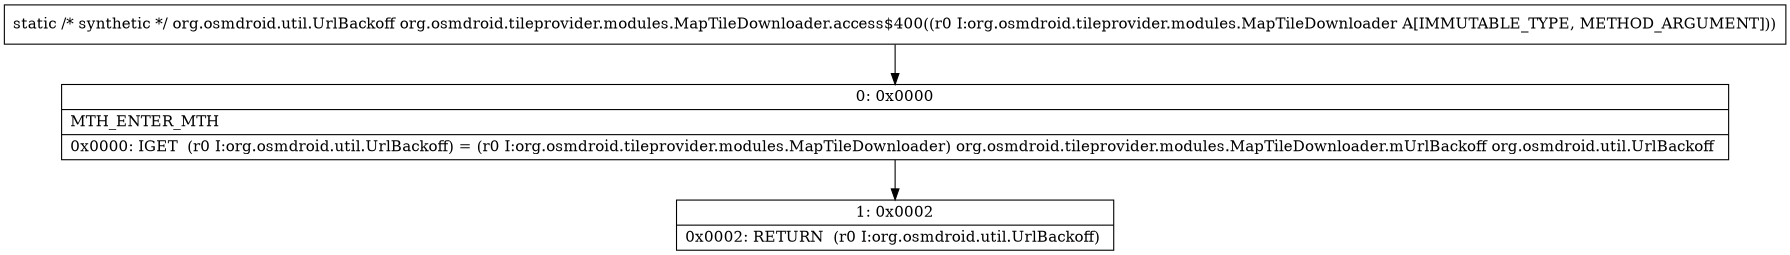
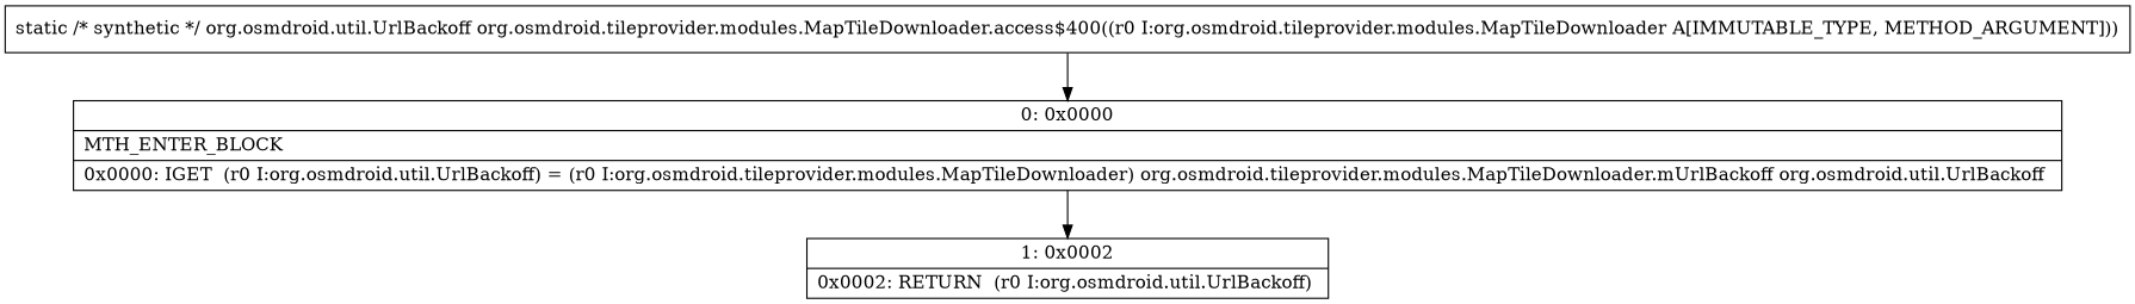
  digraph {
    node [shape=record]
-   n1 [label="{0\:\ 0x0000|MTH_ENTER_MTH\l|0x0000: IGET  (r0 I:org.osmdroid.util.UrlBackoff) = (r0 I:org.osmdroid.tileprovider.modules.MapTileDownloader) org.osmdroid.tileprovider.modules.MapTileDownloader.mUrlBackoff org.osmdroid.util.UrlBackoff \l}"]
+   n1 [label="{0\:\ 0x0000|MTH_ENTER_BLOCK\l|0x0000: IGET  (r0 I:org.osmdroid.util.UrlBackoff) = (r0 I:org.osmdroid.tileprovider.modules.MapTileDownloader) org.osmdroid.tileprovider.modules.MapTileDownloader.mUrlBackoff org.osmdroid.util.UrlBackoff \l}"]
    n2 [label="{1\:\ 0x0002|0x0002: RETURN  (r0 I:org.osmdroid.util.UrlBackoff) \l}"]
    n3 [label="{static \/* synthetic *\/ org.osmdroid.util.UrlBackoff org.osmdroid.tileprovider.modules.MapTileDownloader.access$400((r0 I:org.osmdroid.tileprovider.modules.MapTileDownloader A[IMMUTABLE_TYPE, METHOD_ARGUMENT])) }"]
    n1 -> n2
    n3 -> n1
  }
